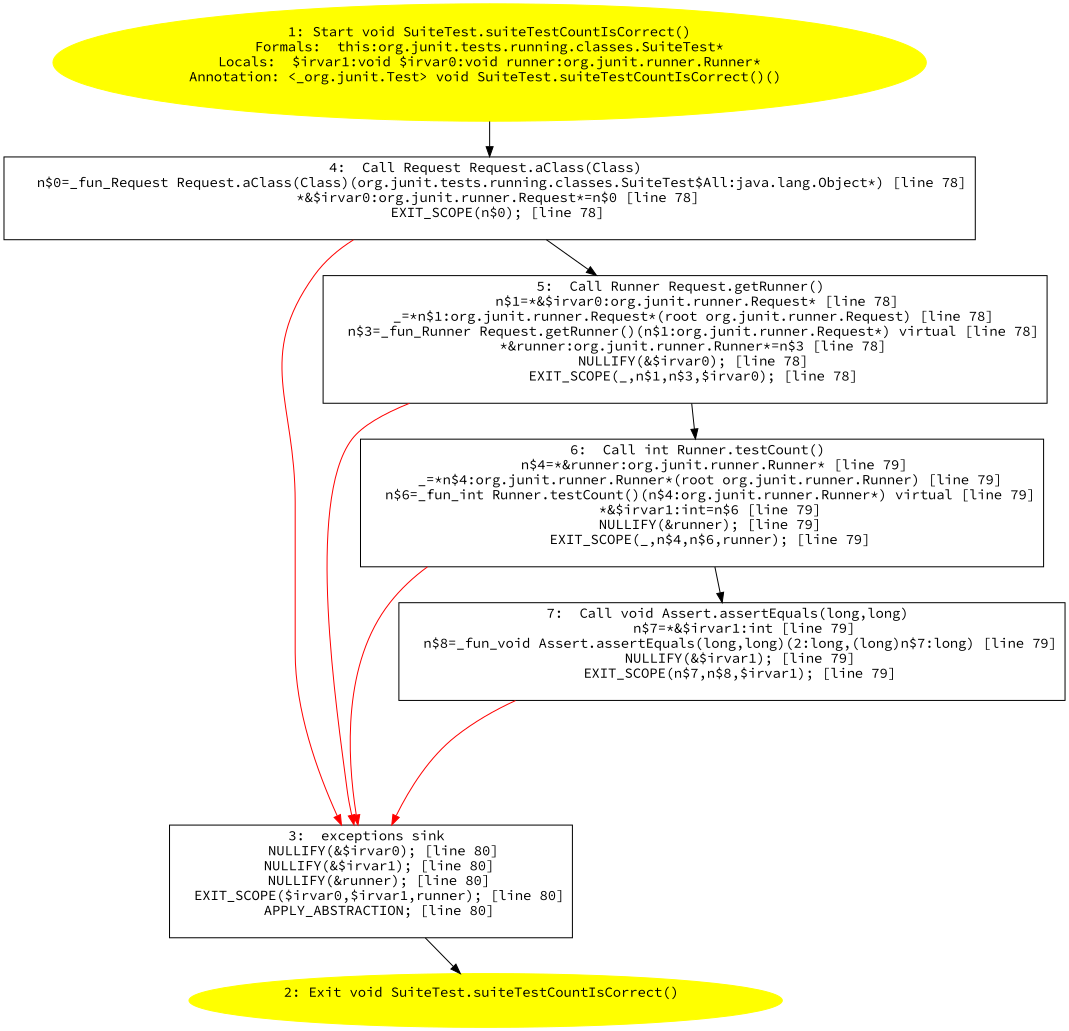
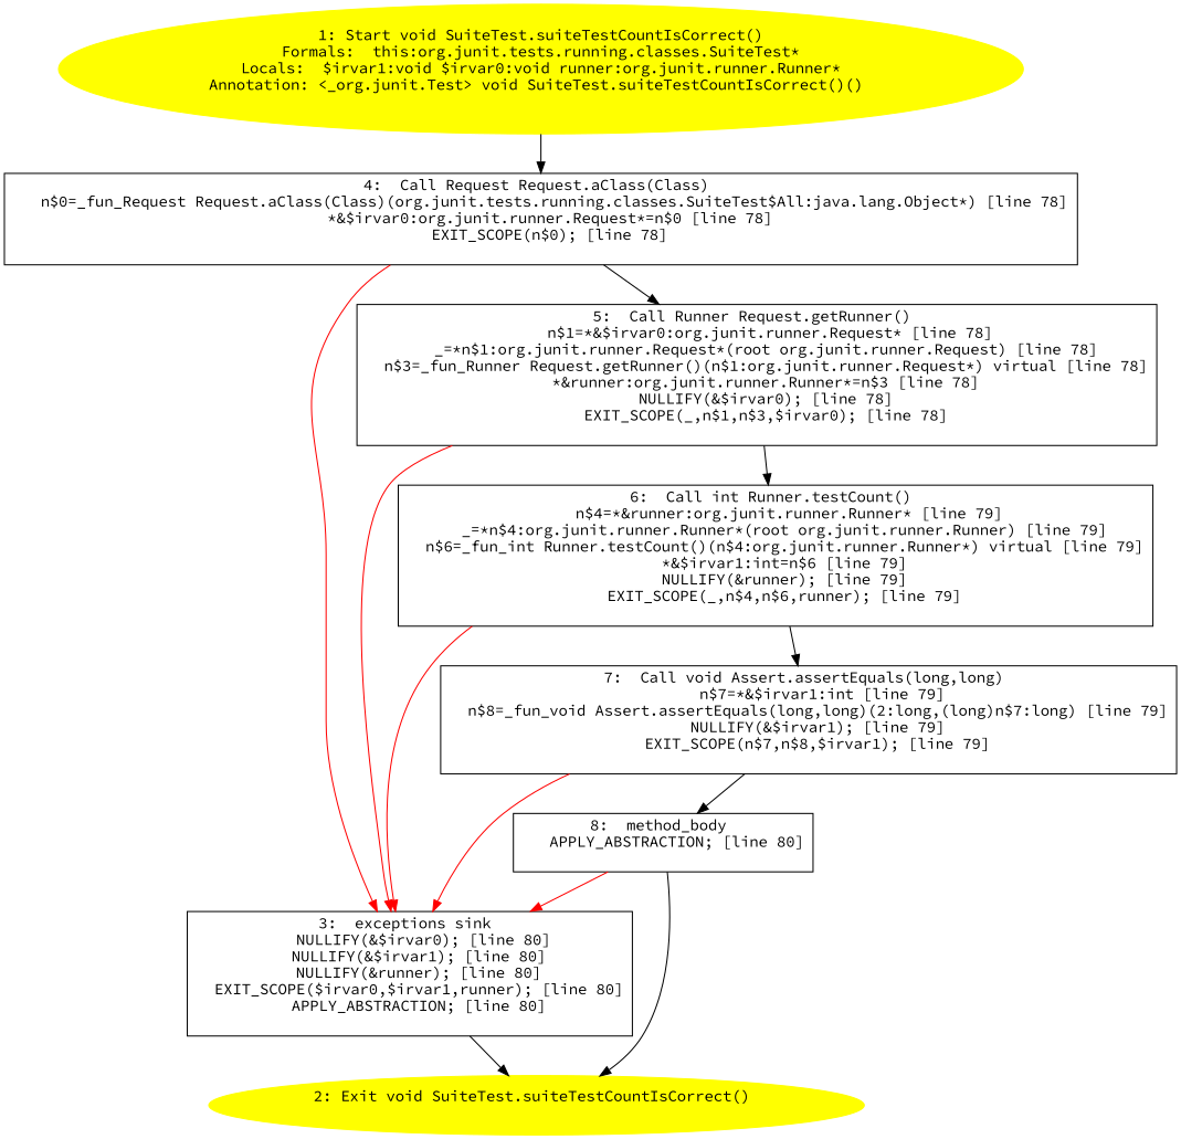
  digraph {
    fontname="Source Code Pro"
    node [fontname="Source Code Pro" shape=box]
    edge [fontname="Source Code Pro"]
    n1 [color=yellow label="1: Start void SuiteTest.suiteTestCountIsCorrect()\nFormals:  this:org.junit.tests.running.classes.SuiteTest*\nLocals:  $irvar1:void $irvar0:void runner:org.junit.runner.Runner*\nAnnotation: <_org.junit.Test> void SuiteTest.suiteTestCountIsCorrect()() \n  " style=filled shape=""]
    n2 [label="4:  Call Request Request.aClass(Class) \n   n$0=_fun_Request Request.aClass(Class)(org.junit.tests.running.classes.SuiteTest$All:java.lang.Object*) [line 78]\n  *&$irvar0:org.junit.runner.Request*=n$0 [line 78]\n  EXIT_SCOPE(n$0); [line 78]\n "]
    n3 [label="3:  exceptions sink \n   NULLIFY(&$irvar0); [line 80]\n  NULLIFY(&$irvar1); [line 80]\n  NULLIFY(&runner); [line 80]\n  EXIT_SCOPE($irvar0,$irvar1,runner); [line 80]\n  APPLY_ABSTRACTION; [line 80]\n "]
    n4 [label="5:  Call Runner Request.getRunner() \n   n$1=*&$irvar0:org.junit.runner.Request* [line 78]\n  _=*n$1:org.junit.runner.Request*(root org.junit.runner.Request) [line 78]\n  n$3=_fun_Runner Request.getRunner()(n$1:org.junit.runner.Request*) virtual [line 78]\n  *&runner:org.junit.runner.Runner*=n$3 [line 78]\n  NULLIFY(&$irvar0); [line 78]\n  EXIT_SCOPE(_,n$1,n$3,$irvar0); [line 78]\n "]
    n5 [color=yellow label="2: Exit void SuiteTest.suiteTestCountIsCorrect() \n  " style=filled shape=""]
    n6 [label="6:  Call int Runner.testCount() \n   n$4=*&runner:org.junit.runner.Runner* [line 79]\n  _=*n$4:org.junit.runner.Runner*(root org.junit.runner.Runner) [line 79]\n  n$6=_fun_int Runner.testCount()(n$4:org.junit.runner.Runner*) virtual [line 79]\n  *&$irvar1:int=n$6 [line 79]\n  NULLIFY(&runner); [line 79]\n  EXIT_SCOPE(_,n$4,n$6,runner); [line 79]\n "]
    n7 [label="7:  Call void Assert.assertEquals(long,long) \n   n$7=*&$irvar1:int [line 79]\n  n$8=_fun_void Assert.assertEquals(long,long)(2:long,(long)n$7:long) [line 79]\n  NULLIFY(&$irvar1); [line 79]\n  EXIT_SCOPE(n$7,n$8,$irvar1); [line 79]\n "]
+   n8 [label="8:  method_body \n   APPLY_ABSTRACTION; [line 80]\n "]
    n1 -> n2
    n2 -> n3 [color=red]
    n2 -> n4
    n3 -> n5
    n4 -> n3 [color=red]
    n4 -> n6
    n6 -> n3 [color=red]
    n6 -> n7
    n7 -> n3 [color=red]
+   n7 -> n8
+   n8 -> n3 [color=red]
+   n8 -> n5
  }
